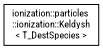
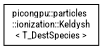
  digraph {
    rankdir=LR
    fontname="Roboto Condensed"
-   n1 [color=black fillcolor=white fontname="Roboto Condensed" fontsize=10 height=0.2 label="ionization::particles\l::ionization::Keldysh\l\< T_DestSpecies \>" shape=record style=filled width=0.4]
+   n1 [color=black fillcolor=white fontname="Roboto Condensed" fontsize=10 height=0.2 label="picongpu::particles\l::ionization::Keldysh\l\< T_DestSpecies \>" shape=record style=filled width=0.4]
  }
